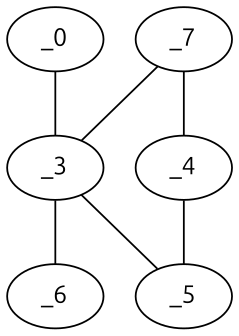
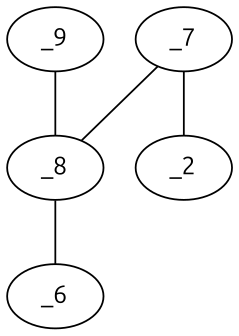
  graph {
    fontname=Ubuntu
    node [fontname=Ubuntu]
    edge [fontname=Ubuntu]
-   _0 [x=2.2862 y=2.69825]
-   _3 [x=0.879756 y=3.015]
-   _5 [x=1.50736 y=1.31091]
+   _0 [x=2.2862 y=2.69825 label=_9]
+   _3 [x=0.879756 y=3.015 label=_8]
    _6 [x=1.03697 y=0.87263]
    n5 [label=_7 x=0.594975 y=0.744652]
-   _4 [x=0.6 y=1.74]
+   _4 [x=0.6 y=1.74 label=_2]
    _0 -- _3
-   _3 -- _5
    _3 -- _6
    n5 -- _3
    n5 -- _4
-   _4 -- _5
  }
